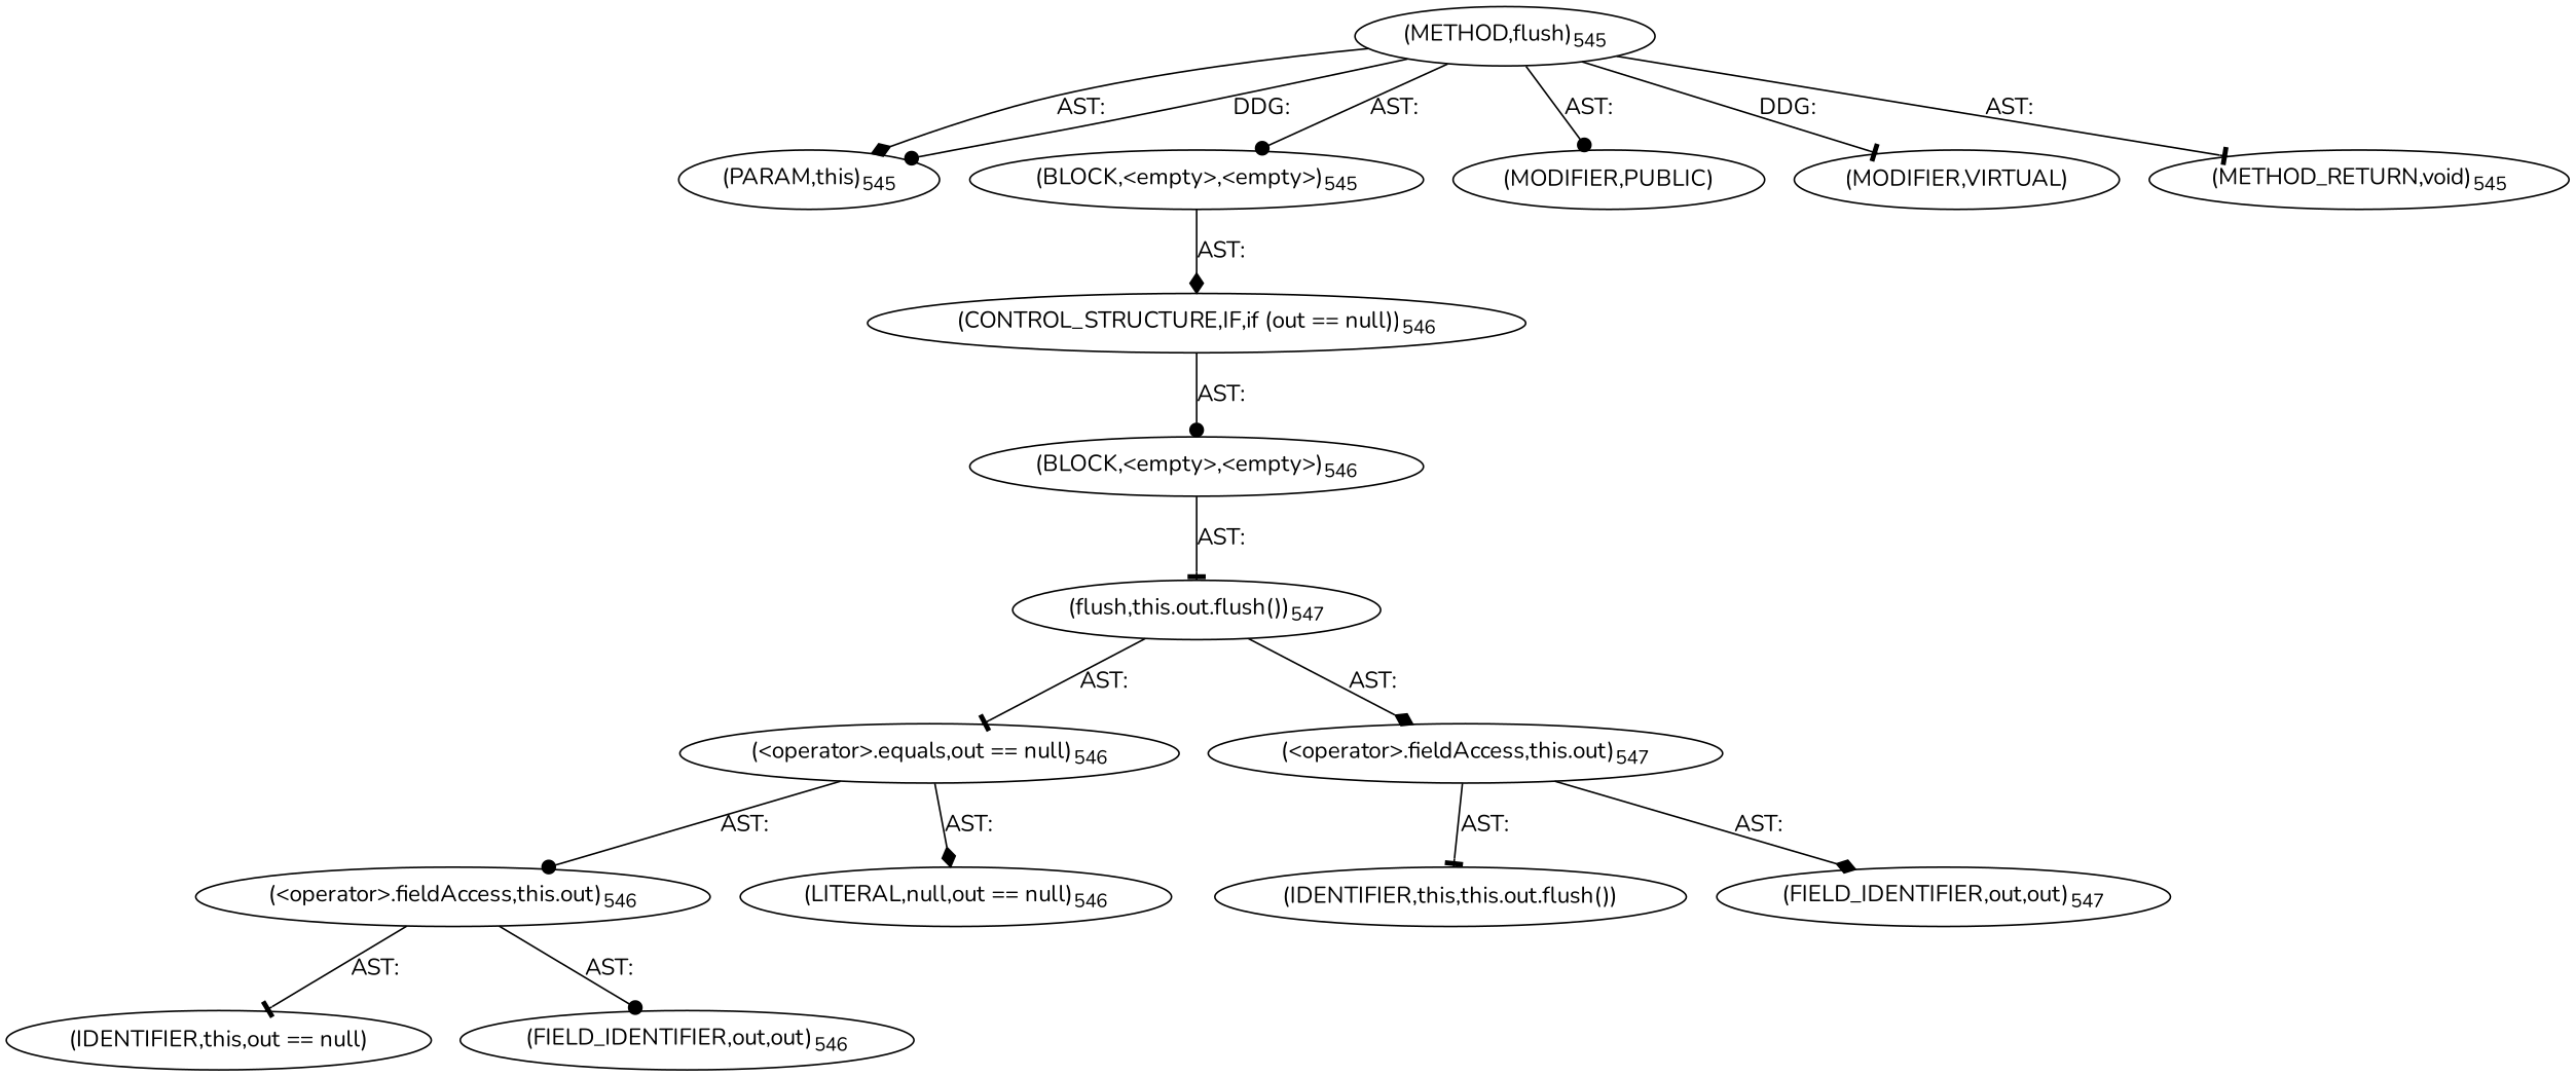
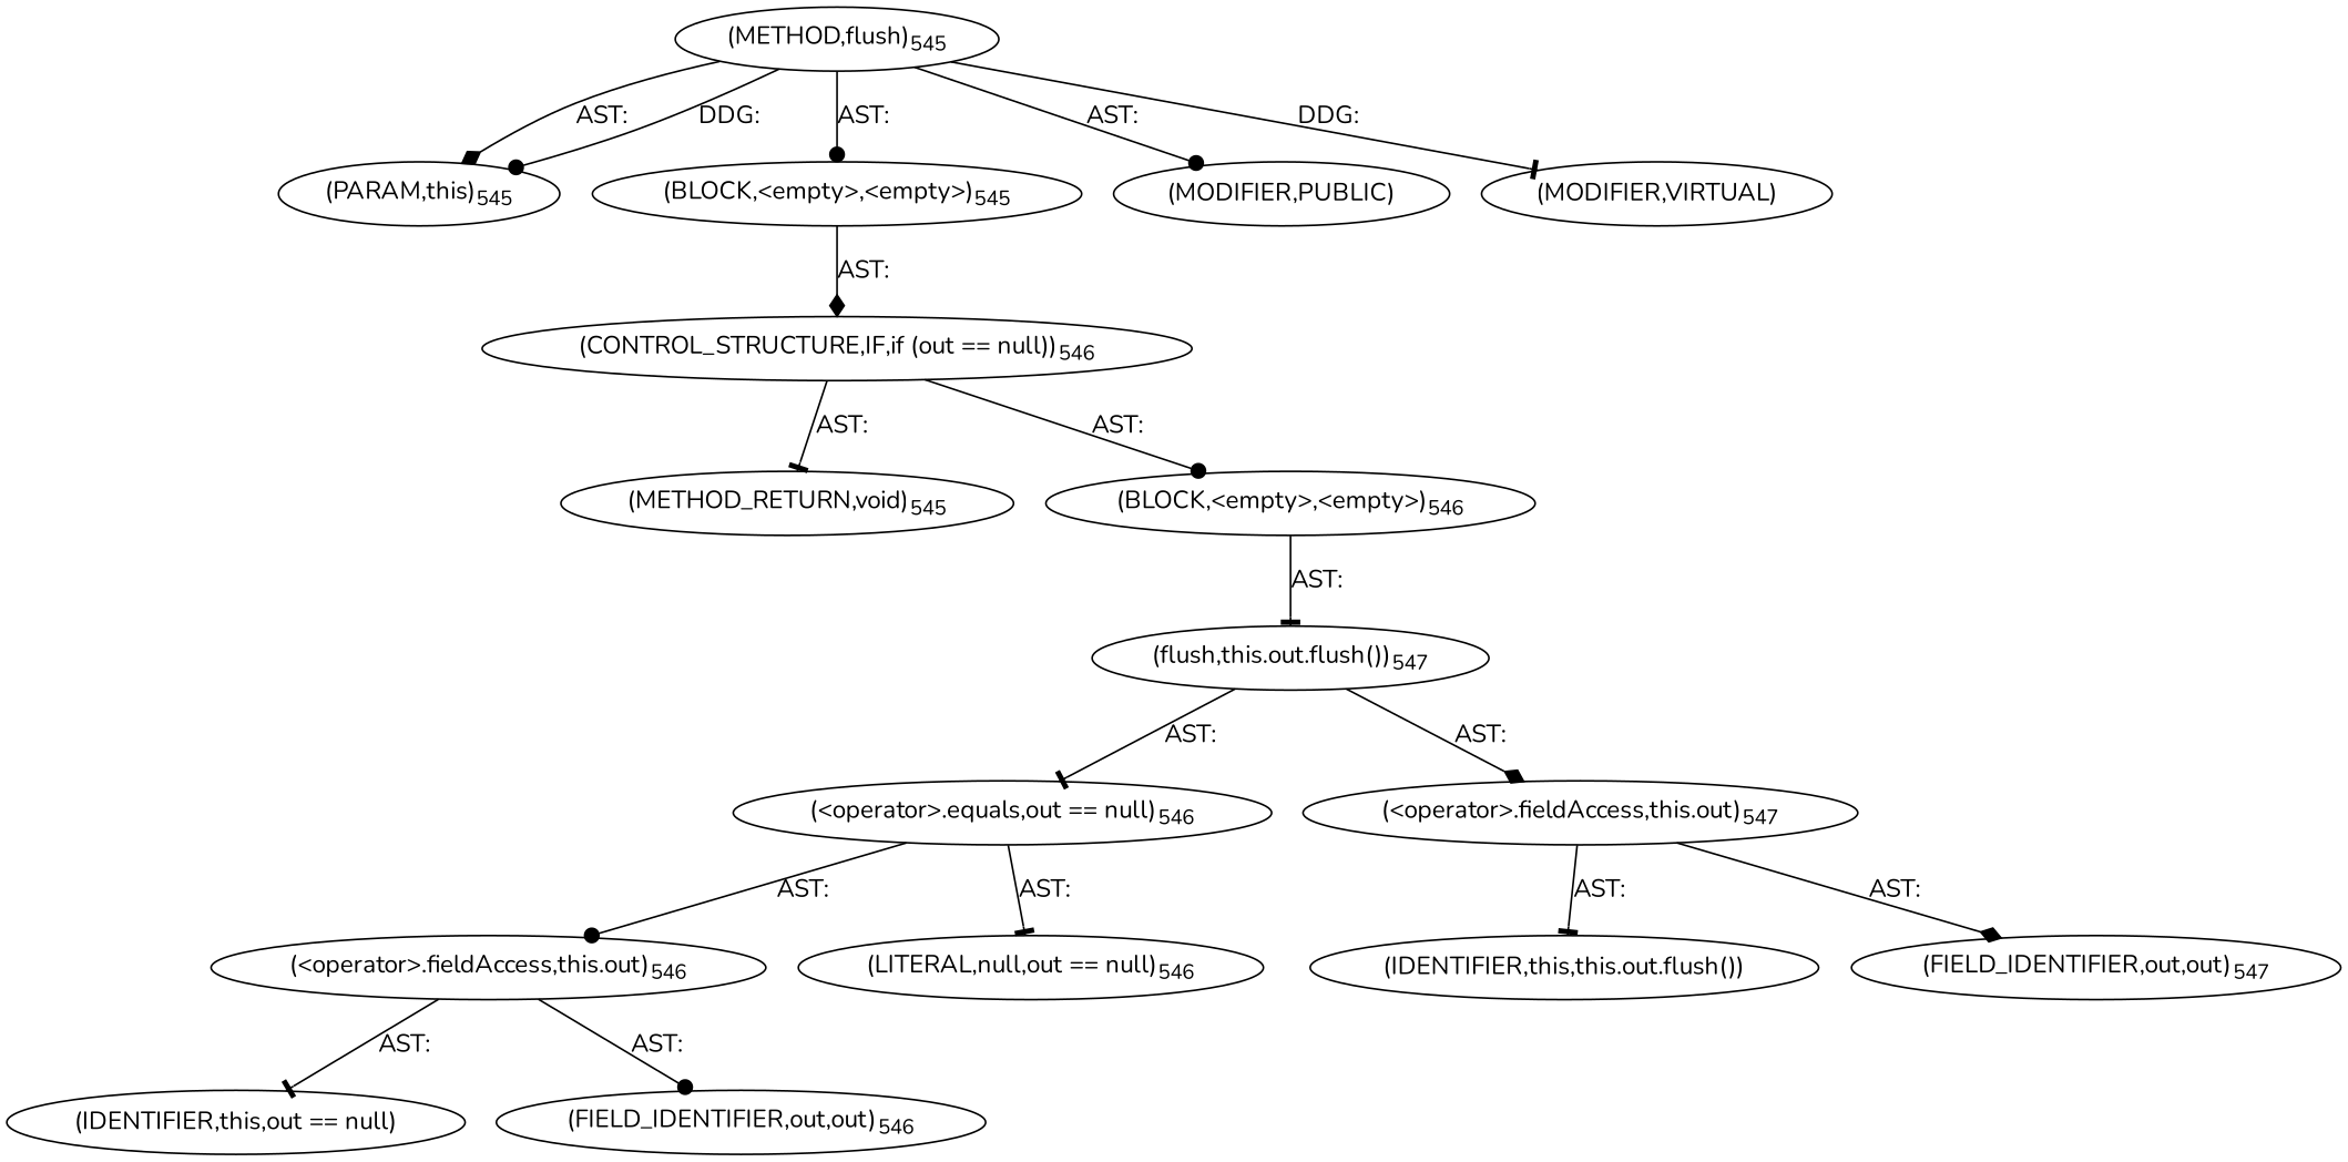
  digraph {
    fontname=Nunito
    node [fontname=Nunito]
    edge [arrowhead=dot fontname=Nunito]
    n1 [label=<(METHOD,flush)<SUB>545</SUB>>]
    n2 [label=<(PARAM,this)<SUB>545</SUB>>]
    n3 [label=<(BLOCK,&lt;empty&gt;,&lt;empty&gt;)<SUB>545</SUB>>]
    n4 [label=<(MODIFIER,PUBLIC)>]
    n5 [label=<(MODIFIER,VIRTUAL)>]
    n6 [label=<(METHOD_RETURN,void)<SUB>545</SUB>>]
    n7 [label=<(CONTROL_STRUCTURE,IF,if (out == null))<SUB>546</SUB>>]
    n8 [label=<(BLOCK,&lt;empty&gt;,&lt;empty&gt;)<SUB>546</SUB>>]
    n9 [label=<(&lt;operator&gt;.equals,out == null)<SUB>546</SUB>>]
    n10 [label=<(&lt;operator&gt;.fieldAccess,this.out)<SUB>546</SUB>>]
    n11 [label=<(LITERAL,null,out == null)<SUB>546</SUB>>]
    n12 [label=<(flush,this.out.flush())<SUB>547</SUB>>]
    n13 [label=<(IDENTIFIER,this,out == null)>]
    n14 [label=<(FIELD_IDENTIFIER,out,out)<SUB>546</SUB>>]
    n15 [label=<(&lt;operator&gt;.fieldAccess,this.out)<SUB>547</SUB>>]
    n16 [label=<(IDENTIFIER,this,this.out.flush())>]
    n17 [label=<(FIELD_IDENTIFIER,out,out)<SUB>547</SUB>>]
    n1 -> n2 [arrowhead=diamond label="AST: "]
    n1 -> n2 [label="DDG: "]
    n1 -> n3 [label="AST: "]
    n1 -> n4 [label="AST: "]
    n1 -> n5 [arrowhead=tee label="DDG: "]
-   n1 -> n6 [arrowhead=tee label="AST: "]
+   n7 -> n6 [arrowhead=tee label="AST: "]
    n3 -> n7 [arrowhead=diamond label="AST: "]
    n7 -> n8 [label="AST: "]
    n8 -> n12 [arrowhead=tee label="AST: "]
    n9 -> n10 [label="AST: "]
-   n9 -> n11 [arrowhead=diamond label="AST: "]
+   n9 -> n11 [arrowhead=tee label="AST: "]
    n10 -> n13 [arrowhead=tee label="AST: "]
    n10 -> n14 [label="AST: "]
    n12 -> n9 [arrowhead=tee label="AST: "]
    n12 -> n15 [arrowhead=diamond label="AST: "]
    n15 -> n16 [arrowhead=tee label="AST: "]
    n15 -> n17 [arrowhead=diamond label="AST: "]
  }
